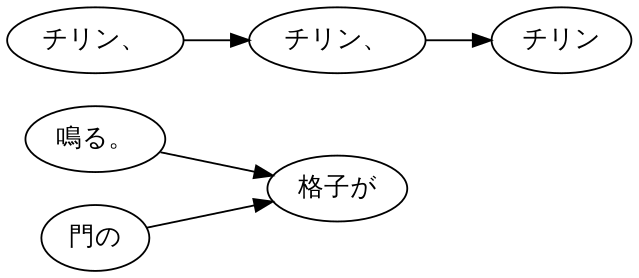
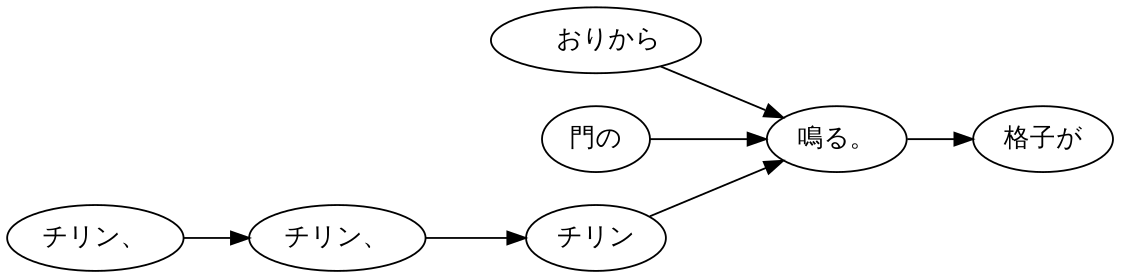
  digraph {
    fontname="Liberation Sans"
    rankdir=LR
    node [fontname="Liberation Sans"]
    edge [fontname="Liberation Sans"]
+   n1 [label="　おりから"]
    n2 [label="鳴る。"]
    n3 [label="格子が"]
    n4 [label="門の"]
    n5 [label="チリン、"]
    n6 [label="チリン、"]
    n7 [label="チリン"]
+   n1 -> n2
    n2 -> n3
-   n4 -> n3
+   n4 -> n2
    n5 -> n6
    n6 -> n7
+   n7 -> n2
  }
